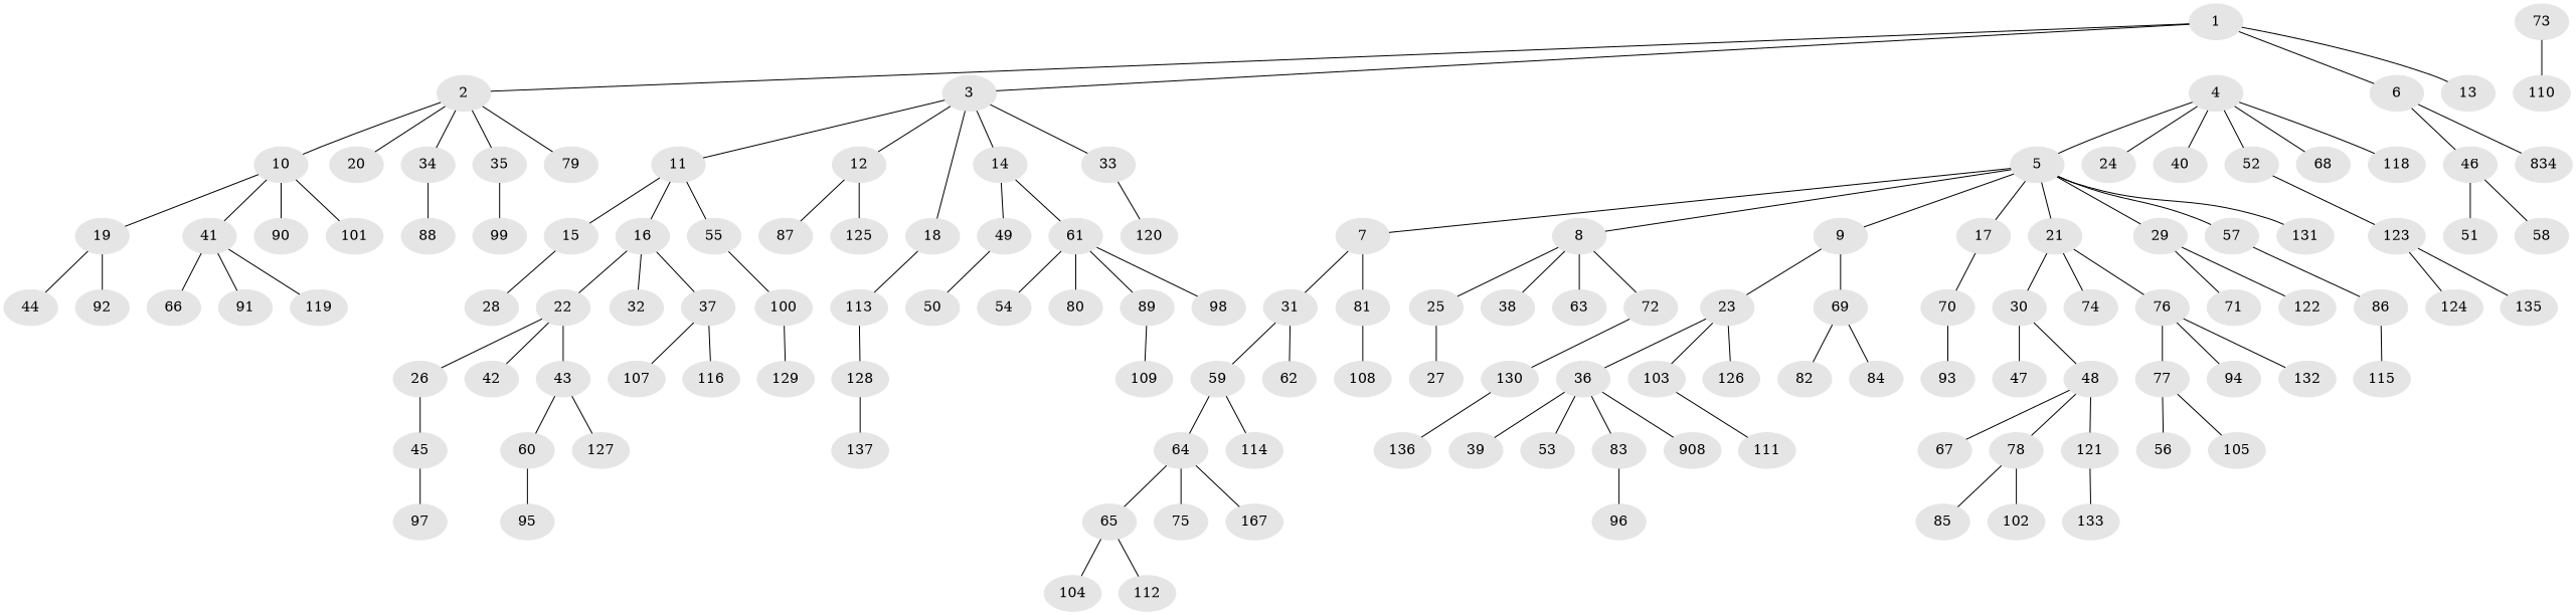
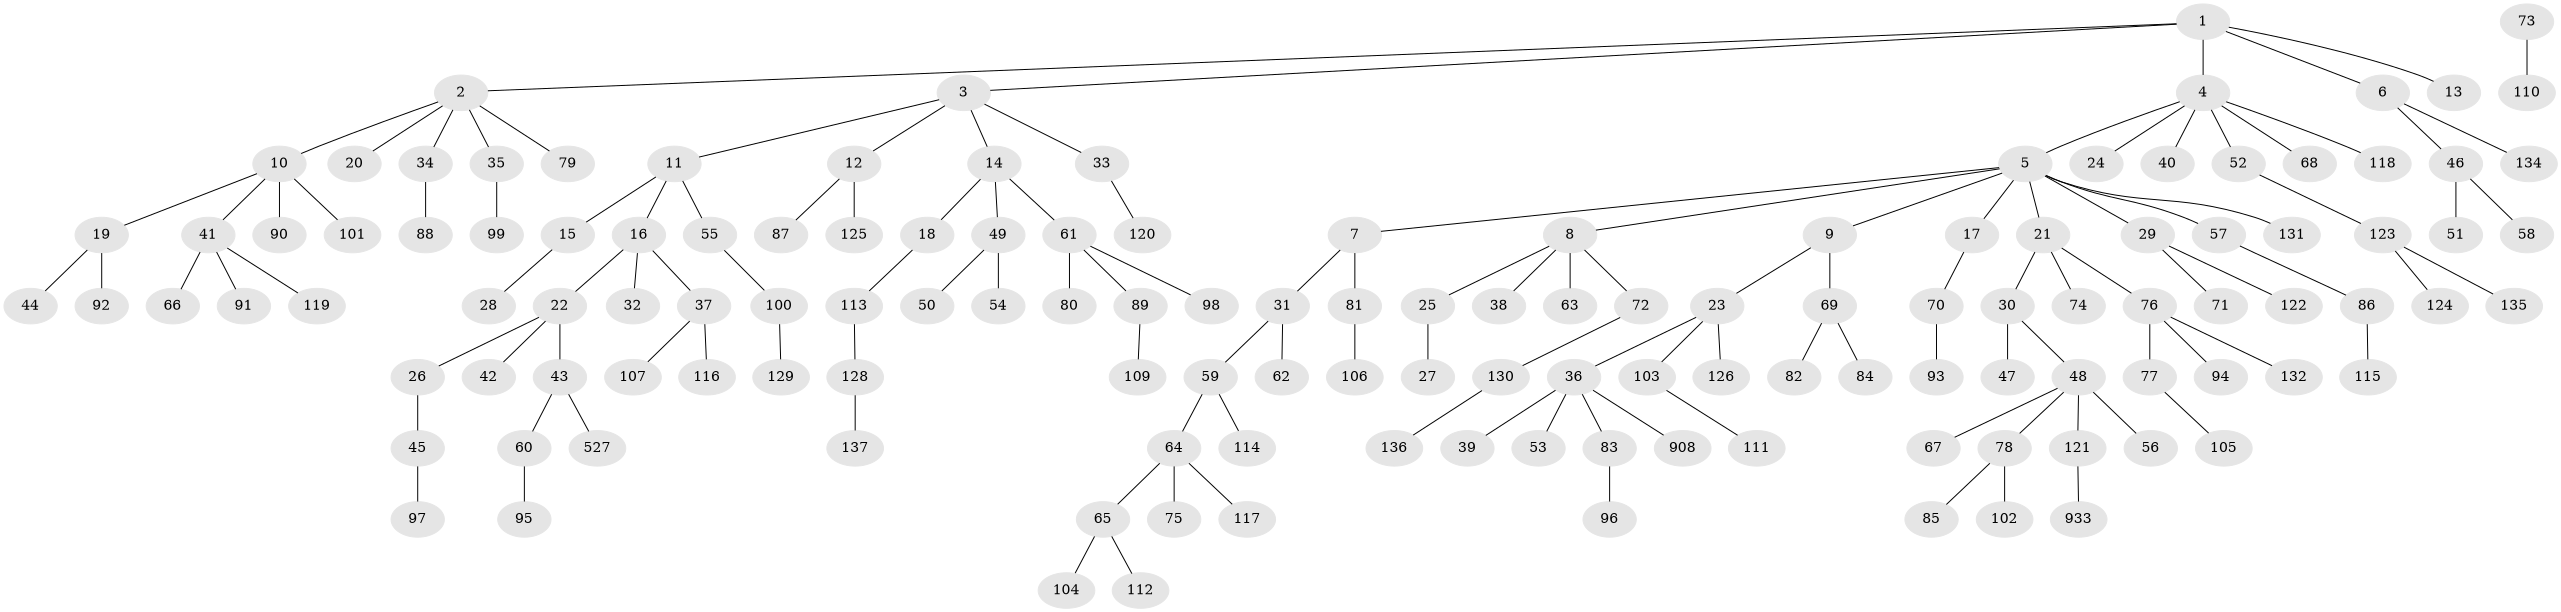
  graph {
    node [color=gray90 style=filled]
    1
    2
    3
    4
    6
    13
    10
    20
    34
    35
    79
    11
    12
    14
    18
    33
    5
    24
    40
    52
    68
    118
    46
-   134 [label=834]
+   134
    19
    41
    90
    101
    88
    99
    15
    16
    55
    87
    125
    49
    61
    113
    120
    7
    8
    9
    17
    21
    29
    57
    131
    123
    31
    81
    25
    38
    63
    72
    23
    69
    70
    30
    74
    76
    71
    122
    86
    51
    58
    59
    62
-   106 [label=108]
+   106
    27
    130
    36
    103
    126
    82
    84
    44
    92
    66
    91
    119
    28
    22
    32
    37
    100
    50
    54
    80
    89
    98
    26
    42
    43
    107
    116
    93
    128
    47
    48
    77
    94
    132
    45
    60
-   127
+   127 [label=527]
    39
    53
    83
    n109 [label=908]
    111
    97
    56
    67
    78
    121
    64
    114
    96
    95
    85
    102
-   133
+   133 [label=933]
    124
    135
    129
    115
    65
    75
-   117 [label=167]
+   117
    109
    104
    112
    73
    110
    136
    105
    137
    1 -- 2
    1 -- 3
+   1 -- 4
    1 -- 6
    1 -- 13
    2 -- 10
    2 -- 20
    2 -- 34
    2 -- 35
    2 -- 79
    3 -- 11
    3 -- 12
    3 -- 14
-   3 -- 18
+   14 -- 18
    3 -- 33
    4 -- 5
    4 -- 24
    4 -- 40
    4 -- 52
    4 -- 68
    4 -- 118
    6 -- 46
    6 -- 134
    10 -- 19
    10 -- 41
    10 -- 90
    10 -- 101
    34 -- 88
    35 -- 99
    11 -- 15
    11 -- 16
    11 -- 55
    12 -- 87
    12 -- 125
    14 -- 49
    14 -- 61
    18 -- 113
    33 -- 120
    5 -- 7
    5 -- 8
    5 -- 9
    5 -- 17
    5 -- 21
    5 -- 29
    5 -- 57
    5 -- 131
    52 -- 123
    46 -- 51
    46 -- 58
    19 -- 44
    19 -- 92
    41 -- 66
    41 -- 91
    41 -- 119
    15 -- 28
    16 -- 22
    16 -- 32
    16 -- 37
    55 -- 100
    49 -- 50
-   61 -- 54
+   49 -- 54
    61 -- 80
    61 -- 89
    61 -- 98
    113 -- 128
    7 -- 31
    7 -- 81
    8 -- 25
    8 -- 38
    8 -- 63
    8 -- 72
    9 -- 23
    9 -- 69
    17 -- 70
    21 -- 30
    21 -- 74
    21 -- 76
    29 -- 71
    29 -- 122
    57 -- 86
    123 -- 124
    123 -- 135
    31 -- 59
    31 -- 62
    81 -- 106
    25 -- 27
    72 -- 130
    23 -- 36
    23 -- 103
    23 -- 126
    69 -- 82
    69 -- 84
    70 -- 93
    30 -- 47
    30 -- 48
    76 -- 77
    76 -- 94
    76 -- 132
    86 -- 115
    59 -- 64
    59 -- 114
    130 -- 136
    36 -- 39
    36 -- 53
    36 -- 83
    36 -- n109
    103 -- 111
    22 -- 26
    22 -- 42
    22 -- 43
    37 -- 107
    37 -- 116
    100 -- 129
    89 -- 109
    26 -- 45
    43 -- 60
    43 -- 127
    128 -- 137
-   77 -- 56
+   48 -- 56
    48 -- 67
    48 -- 78
    48 -- 121
    77 -- 105
    45 -- 97
    60 -- 95
    83 -- 96
    78 -- 85
    78 -- 102
    121 -- 133
    64 -- 65
    64 -- 75
    64 -- 117
    65 -- 104
    65 -- 112
    73 -- 110
  }
